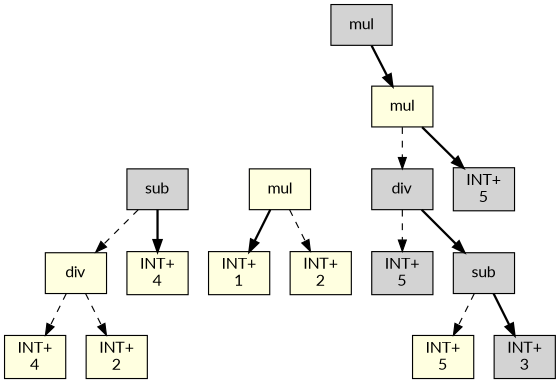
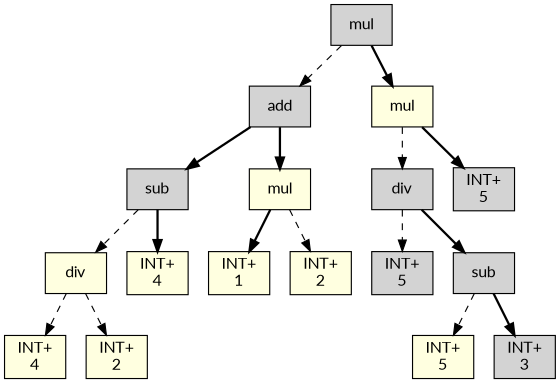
  digraph {
    fontname=Lato
    node [shape=box style=filled fillcolor=lightyellow fontname=Lato]
    edge [style=dashed fontname=Lato]
    n1 [label=mul fillcolor=lightgrey]
+   n2 [label=add fillcolor=lightgrey]
    n3 [label=mul]
    n4 [label=sub fillcolor=lightgrey]
    n5 [label=mul]
    n6 [label=div]
    n7 [label="INT+\n4"]
    n8 [label="INT+\n4"]
    n9 [label="INT+\n2"]
    n10 [label="INT+\n1"]
    n11 [label="INT+\n2"]
    n12 [label=div fillcolor=lightgrey]
    n13 [label="INT+\n5" fillcolor=lightgrey]
    n14 [label="INT+\n5" fillcolor=lightgrey]
    n15 [label=sub fillcolor=lightgrey]
    n16 [label="INT+\n5"]
    n17 [label="INT+\n3" fillcolor=lightgrey]
+   n1 -> n2
    n1 -> n3 [style=bold]
+   n2 -> n4 [style=bold]
+   n2 -> n5 [style=bold]
    n3 -> n12
    n3 -> n13 [style=bold]
    n4 -> n6
    n4 -> n7 [style=bold]
    n5 -> n10 [style=bold]
    n5 -> n11
    n6 -> n8
    n6 -> n9
    n12 -> n14
    n12 -> n15 [style=bold]
    n15 -> n16
    n15 -> n17 [style=bold]
  }
